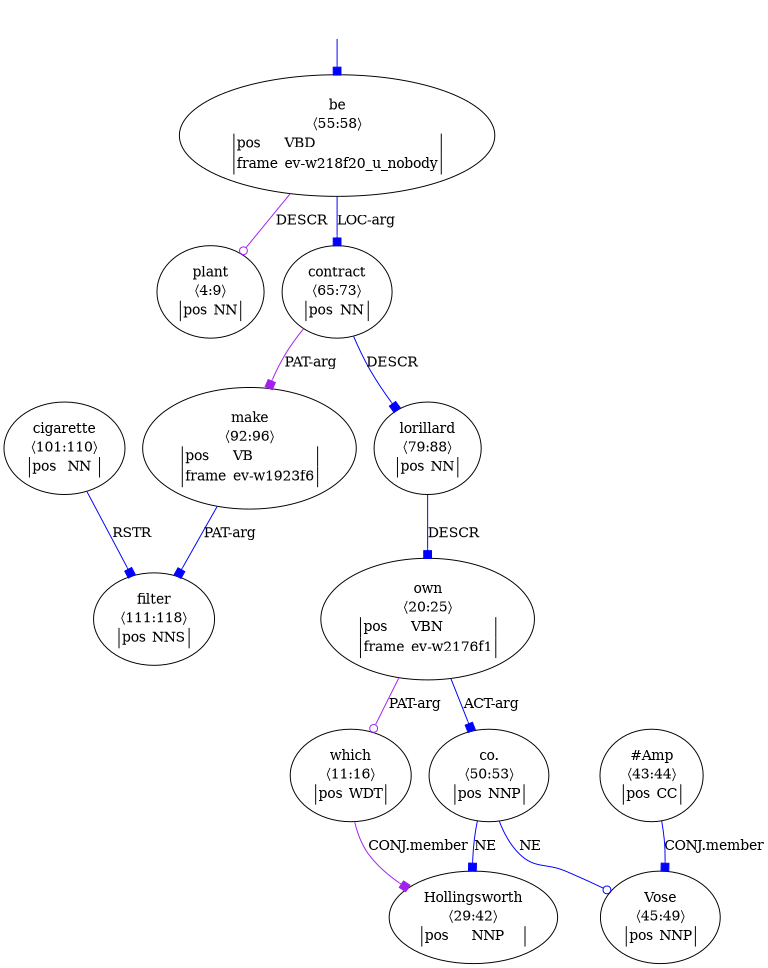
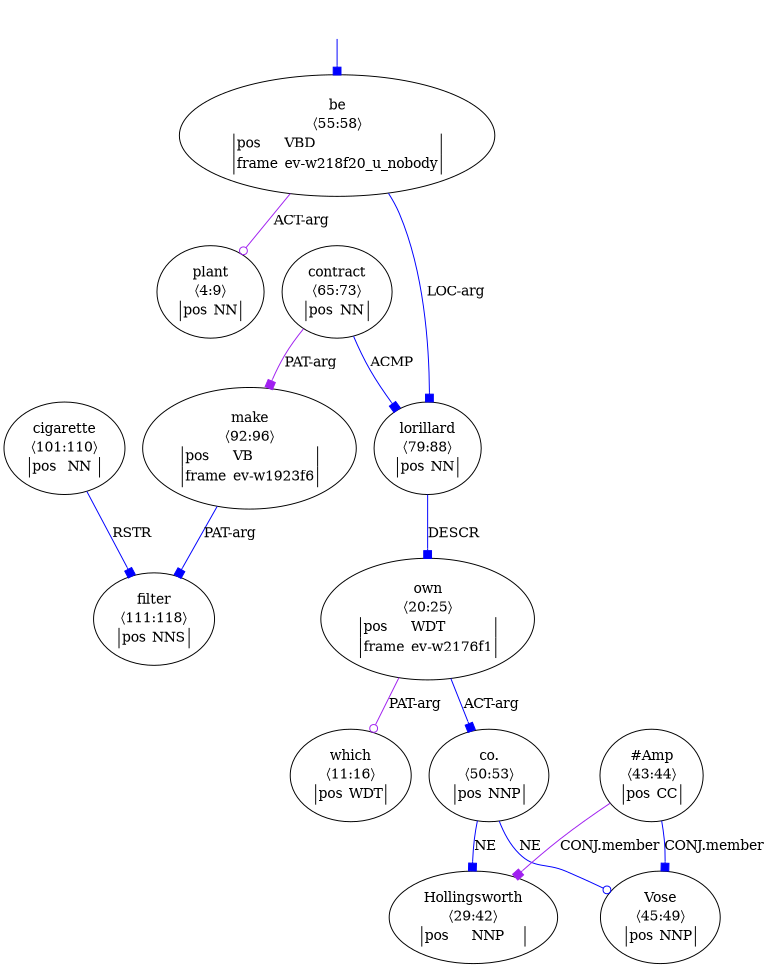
  digraph {
    edge [arrowhead=box color=blue]
    top [style=invis]
    n2 [label=<<table align="center" border="0" cellspacing="0"><tr><td colspan="2">be</td></tr><tr><td colspan="2">〈55:58〉</td></tr><tr><td sides="l" border="1" align="left">pos</td><td sides="r" border="1" align="left">VBD</td></tr><tr><td sides="l" border="1" align="left">frame</td><td sides="r" border="1" align="left">ev-w218f20_u_nobody</td></tr></table>>]
    n3 [label=<<table align="center" border="0" cellspacing="0"><tr><td colspan="2">plant</td></tr><tr><td colspan="2">〈4:9〉</td></tr><tr><td sides="l" border="1" align="left">pos</td><td sides="r" border="1" align="left">NN</td></tr></table>>]
    n4 [label=<<table align="center" border="0" cellspacing="0"><tr><td colspan="2">contract</td></tr><tr><td colspan="2">〈65:73〉</td></tr><tr><td sides="l" border="1" align="left">pos</td><td sides="r" border="1" align="left">NN</td></tr></table>>]
    n5 [label=<<table align="center" border="0" cellspacing="0"><tr><td colspan="2">lorillard</td></tr><tr><td colspan="2">〈79:88〉</td></tr><tr><td sides="l" border="1" align="left">pos</td><td sides="r" border="1" align="left">NN</td></tr></table>>]
    n6 [label=<<table align="center" border="0" cellspacing="0"><tr><td colspan="2">make</td></tr><tr><td colspan="2">〈92:96〉</td></tr><tr><td sides="l" border="1" align="left">pos</td><td sides="r" border="1" align="left">VB</td></tr><tr><td sides="l" border="1" align="left">frame</td><td sides="r" border="1" align="left">ev-w1923f6</td></tr></table>>]
-   n7 [label=<<table align="center" border="0" cellspacing="0"><tr><td colspan="2">own</td></tr><tr><td colspan="2">〈20:25〉</td></tr><tr><td sides="l" border="1" align="left">pos</td><td sides="r" border="1" align="left">VBN</td></tr><tr><td sides="l" border="1" align="left">frame</td><td sides="r" border="1" align="left">ev-w2176f1</td></tr></table>>]
+   n7 [label=<<table align="center" border="0" cellspacing="0"><tr><td colspan="2">own</td></tr><tr><td colspan="2">〈20:25〉</td></tr><tr><td sides="l" border="1" align="left">pos</td><td sides="r" border="1" align="left">WDT</td></tr><tr><td sides="l" border="1" align="left">frame</td><td sides="r" border="1" align="left">ev-w2176f1</td></tr></table>>]
    n8 [label=<<table align="center" border="0" cellspacing="0"><tr><td colspan="2">which</td></tr><tr><td colspan="2">〈11:16〉</td></tr><tr><td sides="l" border="1" align="left">pos</td><td sides="r" border="1" align="left">WDT</td></tr></table>>]
    n9 [label=<<table align="center" border="0" cellspacing="0"><tr><td colspan="2">co.</td></tr><tr><td colspan="2">〈50:53〉</td></tr><tr><td sides="l" border="1" align="left">pos</td><td sides="r" border="1" align="left">NNP</td></tr></table>>]
    n10 [label=<<table align="center" border="0" cellspacing="0"><tr><td colspan="2">Hollingsworth</td></tr><tr><td colspan="2">〈29:42〉</td></tr><tr><td sides="l" border="1" align="left">pos</td><td sides="r" border="1" align="left">NNP</td></tr></table>>]
    n11 [label=<<table align="center" border="0" cellspacing="0"><tr><td colspan="2">Vose</td></tr><tr><td colspan="2">〈45:49〉</td></tr><tr><td sides="l" border="1" align="left">pos</td><td sides="r" border="1" align="left">NNP</td></tr></table>>]
    n12 [label=<<table align="center" border="0" cellspacing="0"><tr><td colspan="2">#Amp</td></tr><tr><td colspan="2">〈43:44〉</td></tr><tr><td sides="l" border="1" align="left">pos</td><td sides="r" border="1" align="left">CC</td></tr></table>>]
    n13 [label=<<table align="center" border="0" cellspacing="0"><tr><td colspan="2">filter</td></tr><tr><td colspan="2">〈111:118〉</td></tr><tr><td sides="l" border="1" align="left">pos</td><td sides="r" border="1" align="left">NNS</td></tr></table>>]
    n14 [label=<<table align="center" border="0" cellspacing="0"><tr><td colspan="2">cigarette</td></tr><tr><td colspan="2">〈101:110〉</td></tr><tr><td sides="l" border="1" align="left">pos</td><td sides="r" border="1" align="left">NN</td></tr></table>>]
    top -> n2
-   n2 -> n3 [arrowhead=odot color=purple label=DESCR]
-   n2 -> n4 [label="LOC-arg"]
-   n4 -> n5 [label=DESCR]
+   n2 -> n3 [arrowhead=odot color=purple label="ACT-arg"]
+   n2 -> n5 [label="LOC-arg"]
+   n4 -> n5 [label=ACMP]
    n4 -> n6 [color=purple label="PAT-arg"]
    n5 -> n7 [label=DESCR]
    n6 -> n13 [label="PAT-arg"]
    n7 -> n8 [arrowhead=odot color=purple label="PAT-arg"]
    n7 -> n9 [label="ACT-arg"]
    n9 -> n10 [label=NE]
    n9 -> n11 [arrowhead=odot label=NE]
-   n8 -> n10 [color=purple label="CONJ.member"]
+   n12 -> n10 [color=purple label="CONJ.member"]
    n12 -> n11 [label="CONJ.member"]
    n14 -> n13 [label=RSTR]
  }
